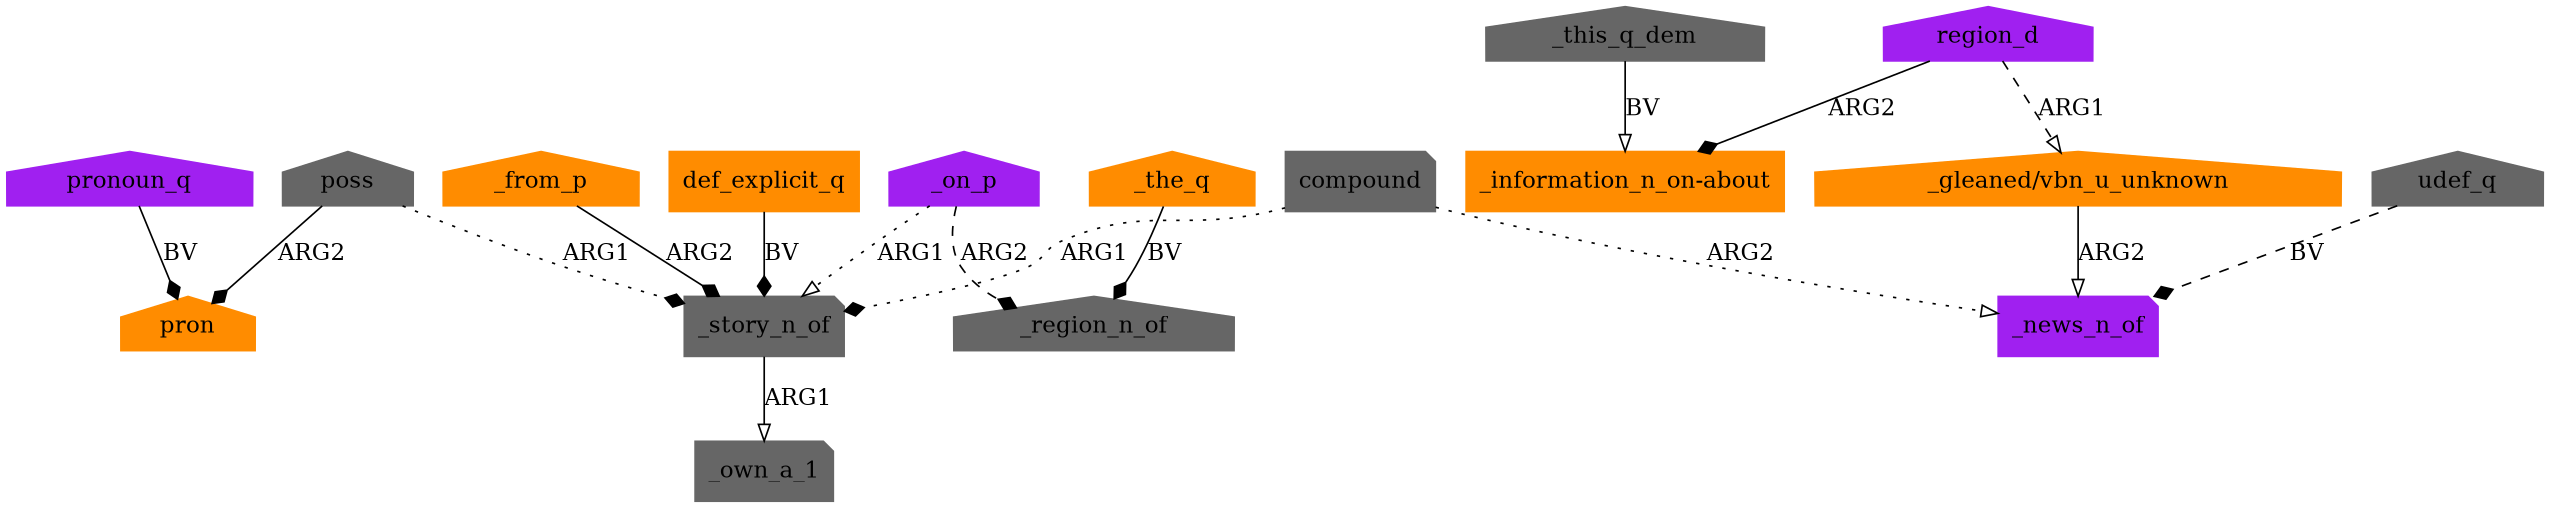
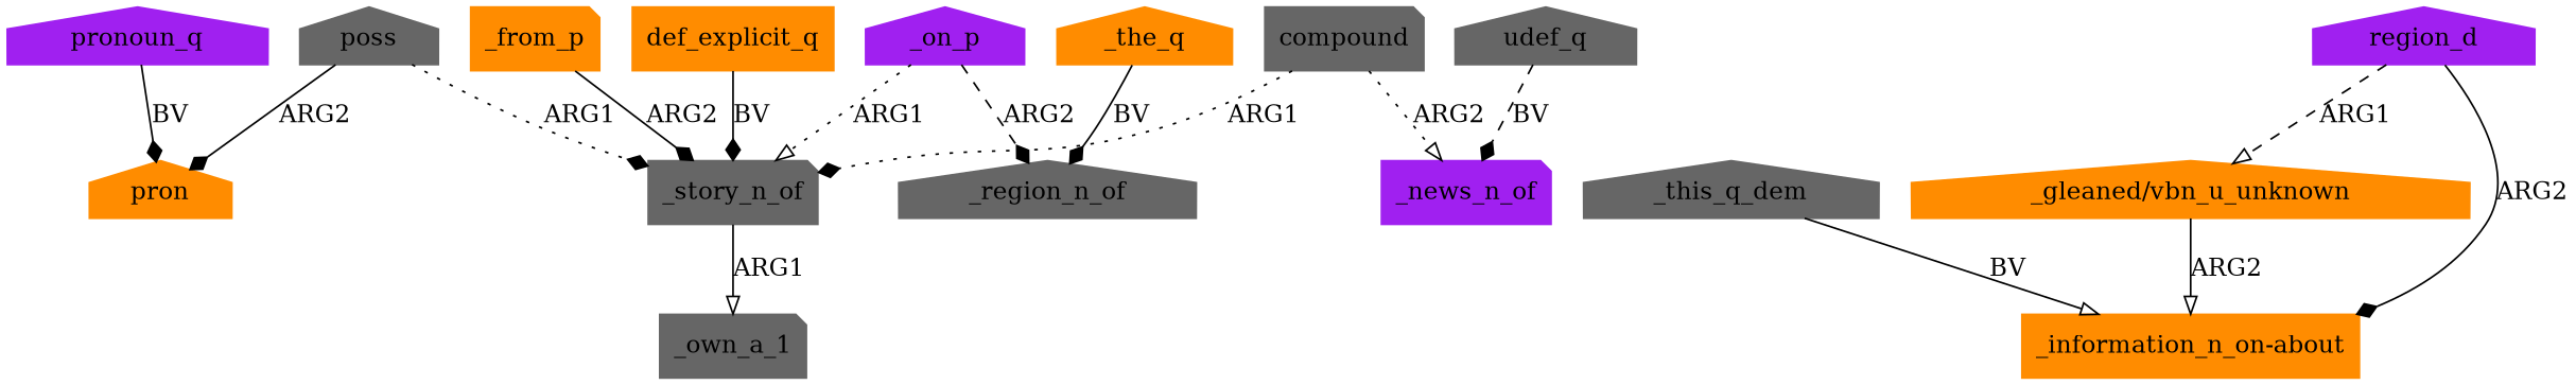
  digraph {
    node [color=gray40 shape=house style=filled]
    edge [arrowhead=diamond style=solid]
-   _from_p [color=darkorange]
+   _from_p [color=darkorange shape=note]
    _story_n_of [shape=note]
    _own_a_1 [shape=note]
    "_gleaned/vbn_u_unknown" [color=darkorange]
    "_information_n_on-about" [color=darkorange shape=box]
    poss
    pron [color=darkorange]
    _on_p [color=purple]
    _region_n_of
    compound [shape=note]
    _news_n_of [color=purple shape=note]
    udef_q
    def_explicit_q [color=darkorange shape=box]
    _this_q_dem
    n15 [color=purple label=region_d]
    _the_q [color=darkorange]
    pronoun_q [color=purple]
    _from_p -> _story_n_of [label=ARG2]
    _story_n_of -> _own_a_1 [arrowhead=onormal label=ARG1]
-   "_gleaned/vbn_u_unknown" -> _news_n_of [arrowhead=onormal label=ARG2]
+   "_gleaned/vbn_u_unknown" -> "_information_n_on-about" [arrowhead=onormal label=ARG2]
    poss -> _story_n_of [label=ARG1 style=dotted]
    poss -> pron [label=ARG2]
    _on_p -> _story_n_of [arrowhead=onormal label=ARG1 style=dotted]
    _on_p -> _region_n_of [label=ARG2 style=dashed]
    compound -> _story_n_of [label=ARG1 style=dotted]
    compound -> _news_n_of [arrowhead=onormal label=ARG2 style=dotted]
    udef_q -> _news_n_of [label=BV style=dashed]
    def_explicit_q -> _story_n_of [label=BV]
    _this_q_dem -> "_information_n_on-about" [arrowhead=onormal label=BV]
    n15 -> "_gleaned/vbn_u_unknown" [arrowhead=onormal label=ARG1 style=dashed]
    n15 -> "_information_n_on-about" [label=ARG2]
    _the_q -> _region_n_of [label=BV]
    pronoun_q -> pron [label=BV]
  }
